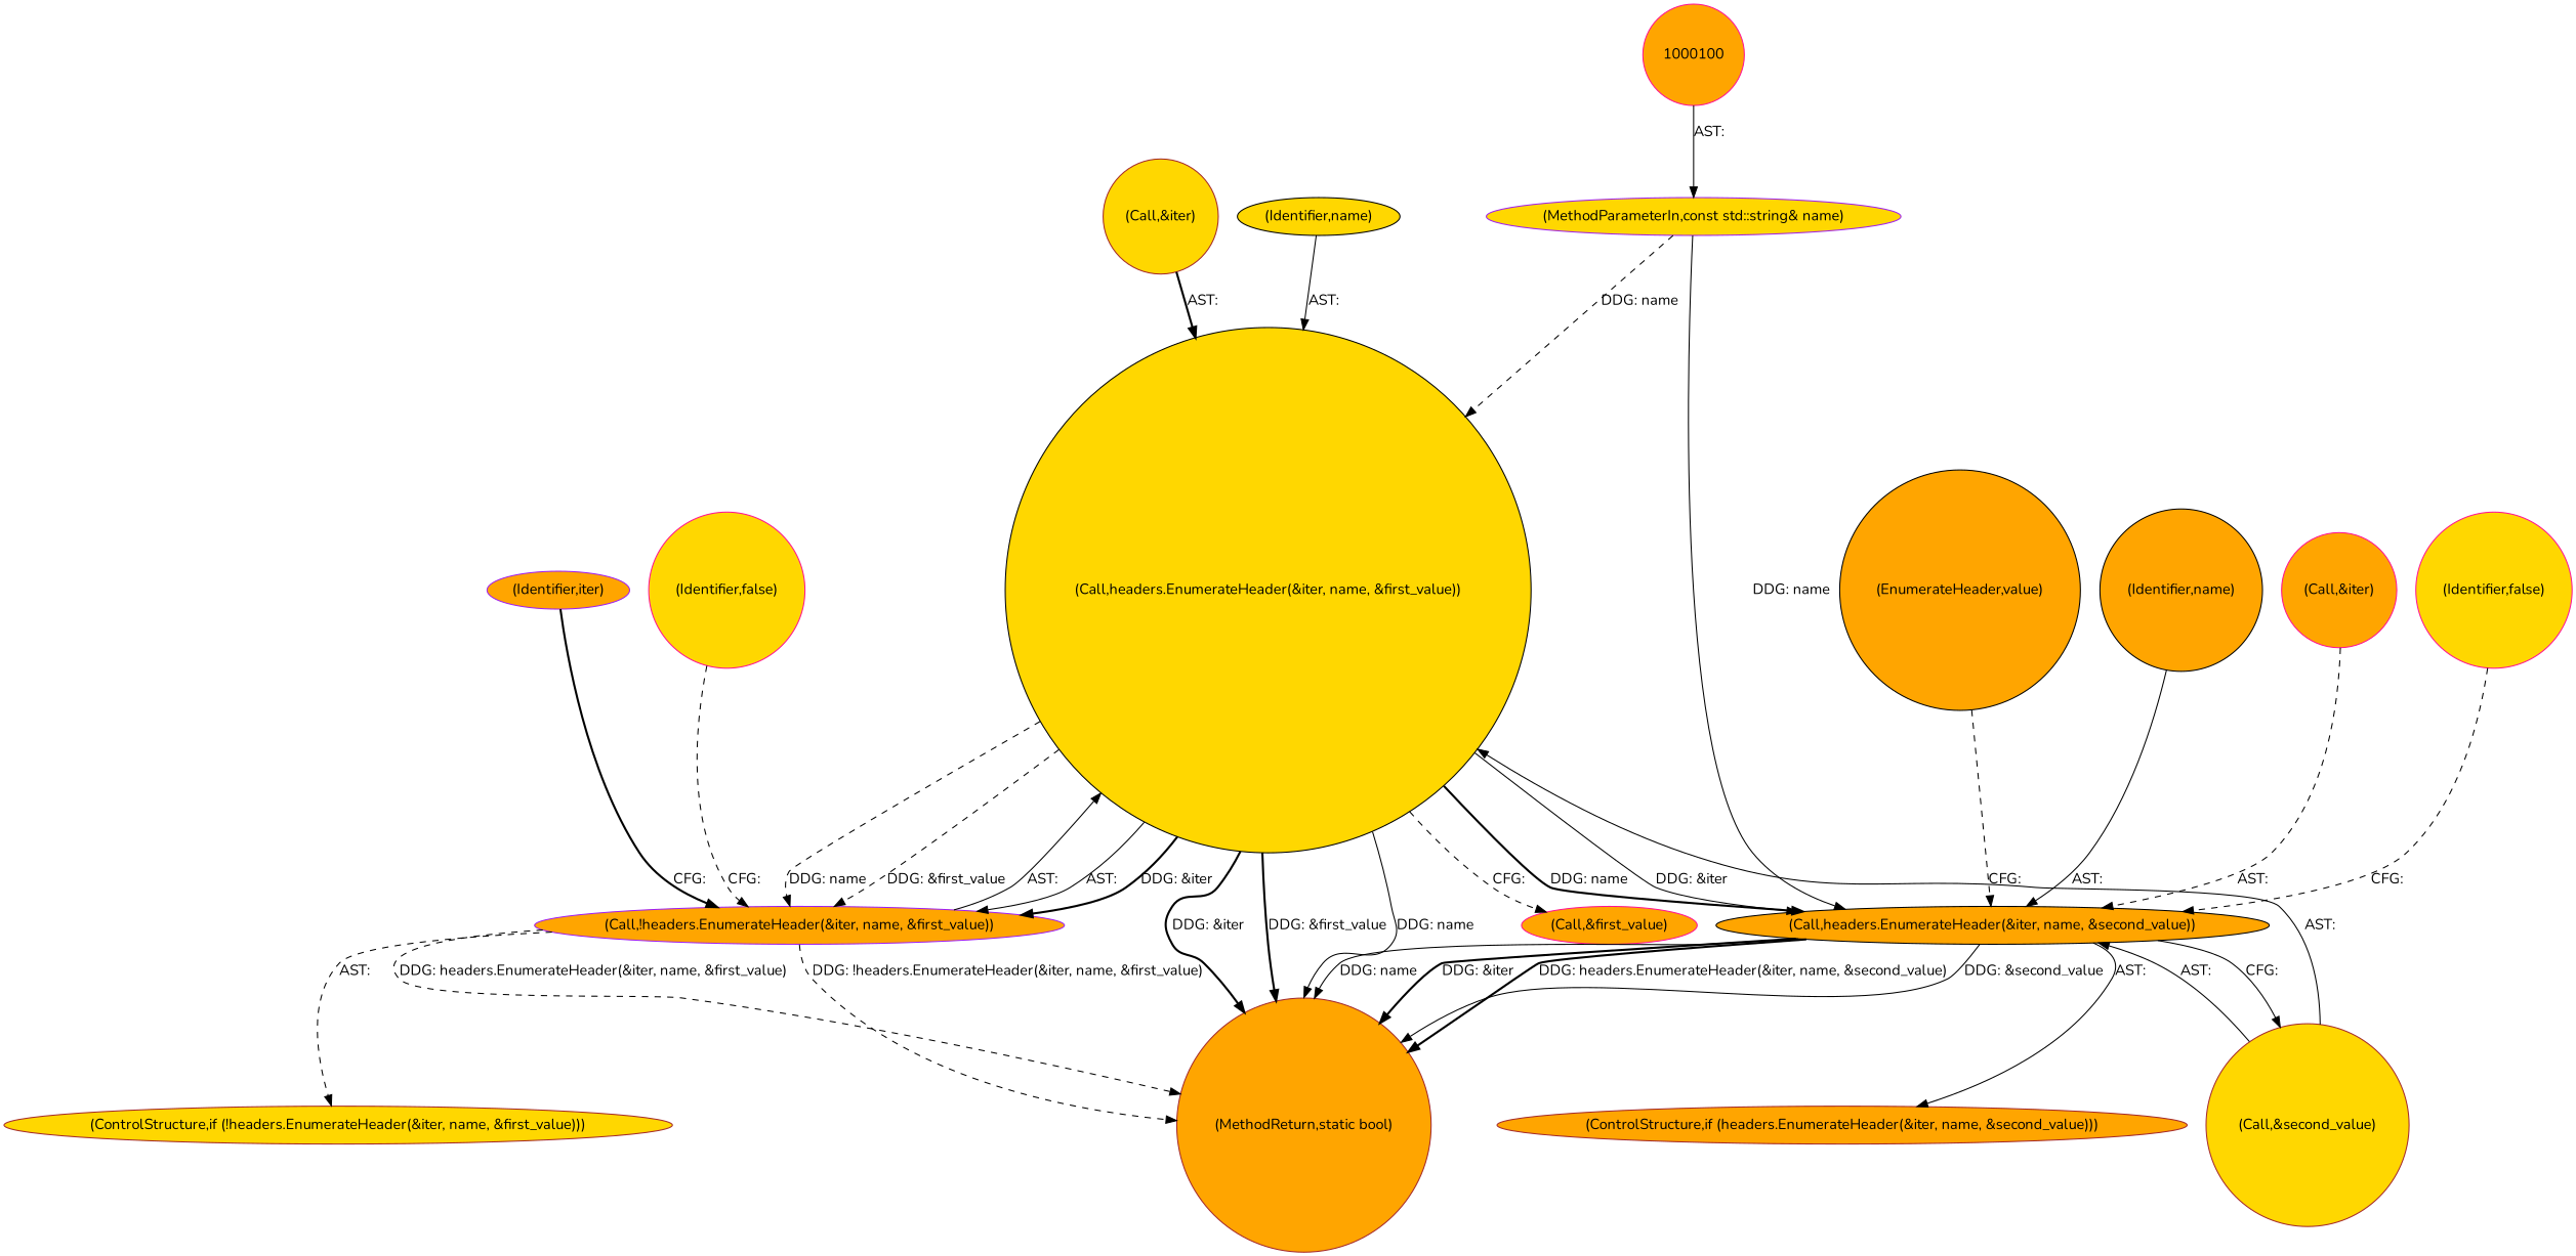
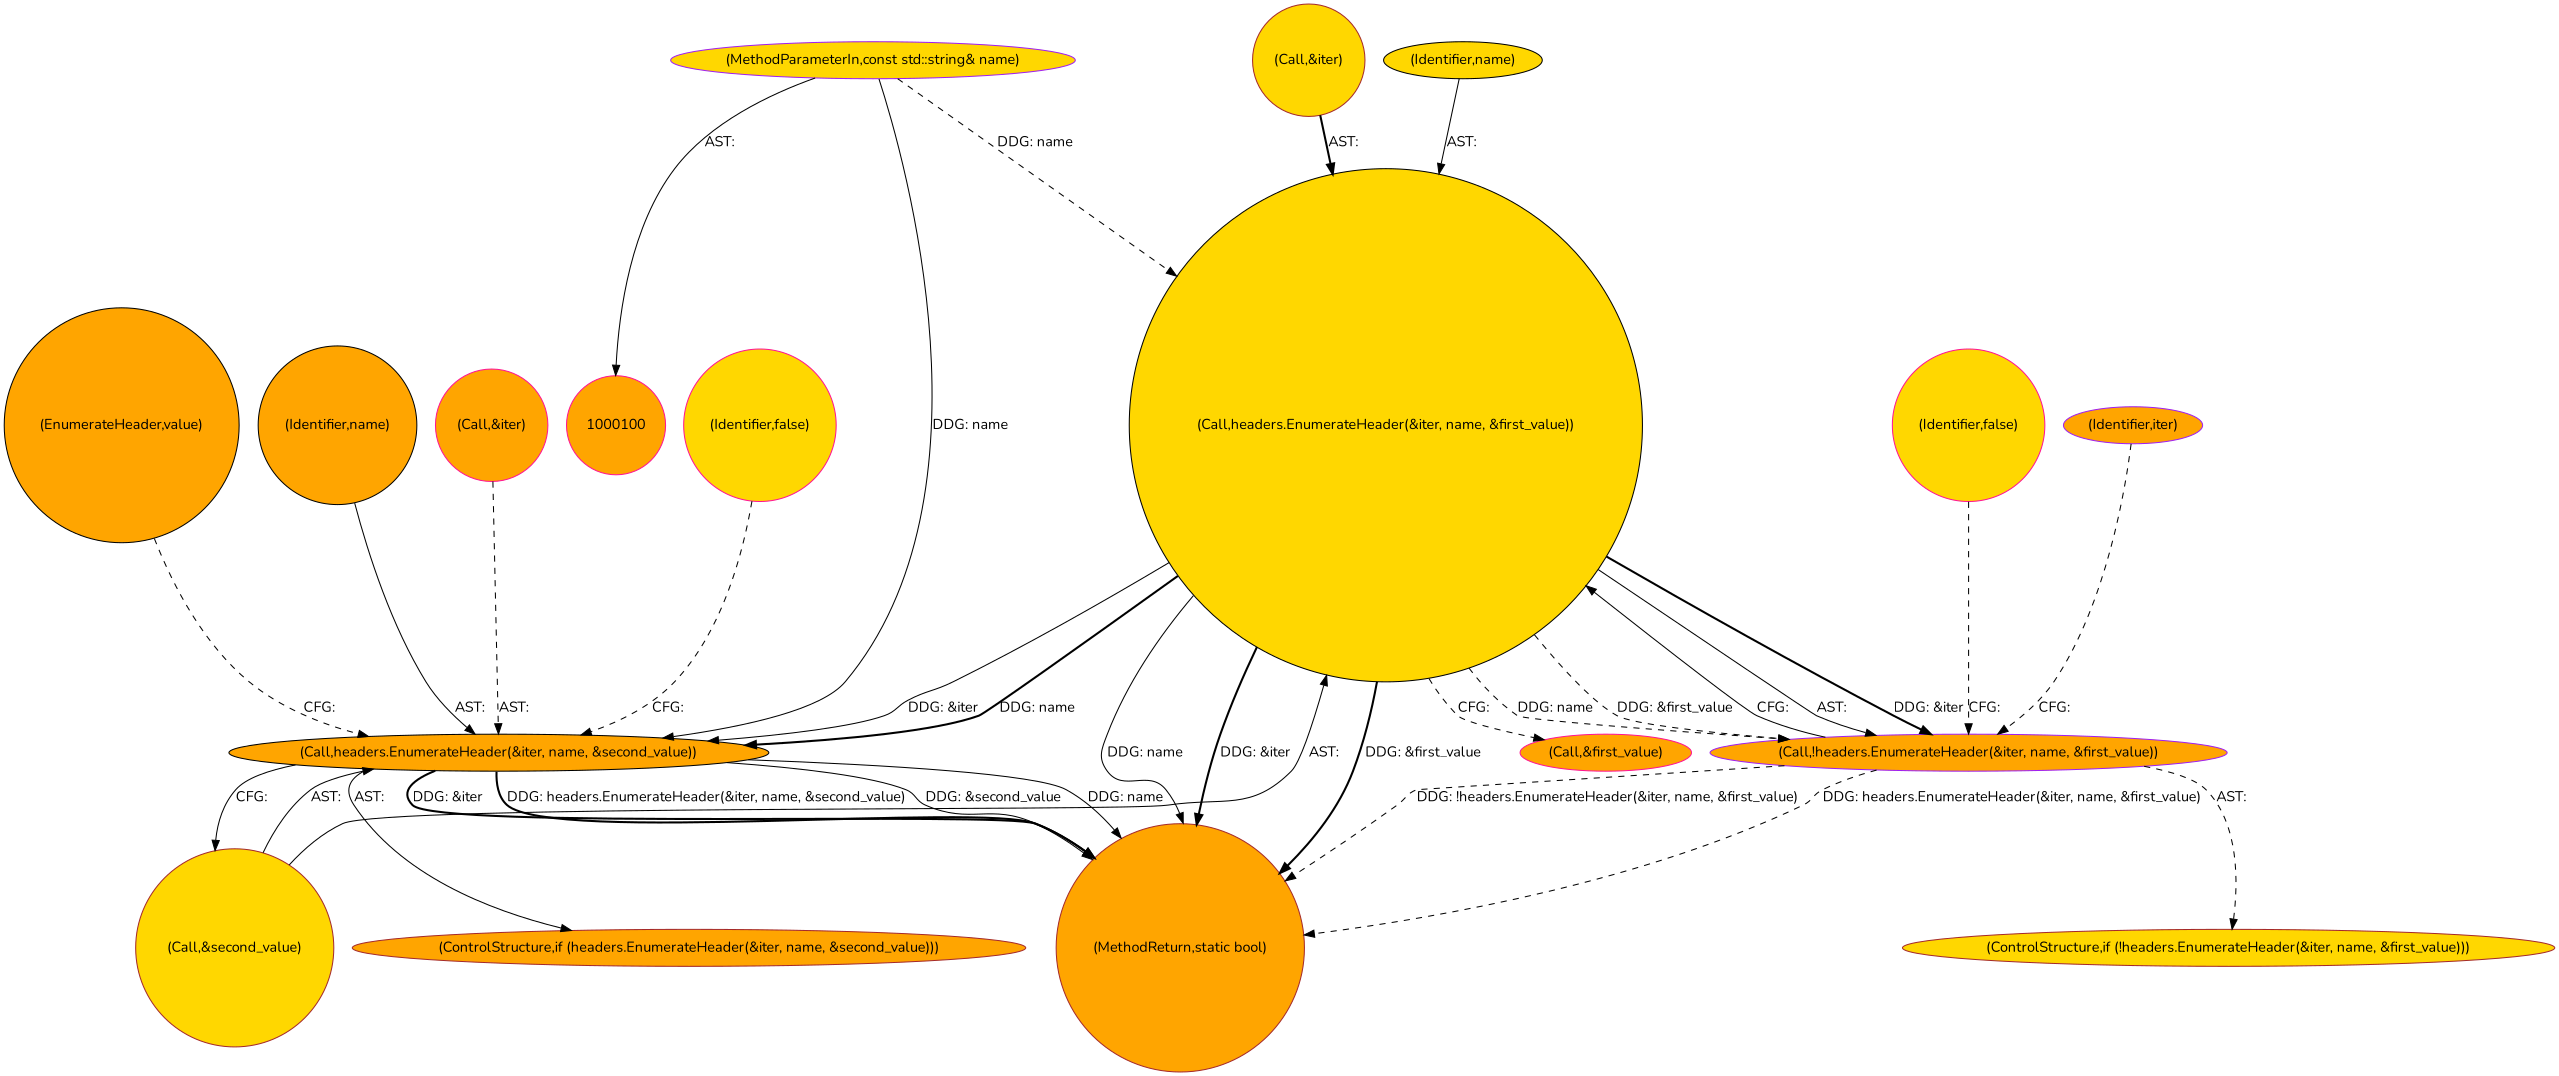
  digraph {
    fontname=Nunito
    node [color=black fillcolor=orange fontname=Nunito shape=circle style=filled]
    edge [fontname=Nunito style=solid]
    n1 [fillcolor=gold label="(Call,headers.EnumerateHeader(&iter, name, &first_value))"]
    n2 [color=purple label="(Call,!headers.EnumerateHeader(&iter, name, &first_value))" shape=ellipse]
    n3 [label="(Call,headers.EnumerateHeader(&iter, name, &second_value))" shape=ellipse]
    n4 [color=deeppink label="(Call,&first_value)" shape=ellipse]
    n5 [color=brown label="(MethodReturn,static bool)"]
    n6 [color=brown fillcolor=gold label="(ControlStructure,if (!headers.EnumerateHeader(&iter, name, &first_value)))" shape=ellipse]
    n7 [color=brown label="(ControlStructure,if (headers.EnumerateHeader(&iter, name, &second_value)))" shape=ellipse]
    n8 [color=brown fillcolor=gold label="(Call,&second_value)"]
    n9 [color=purple fillcolor=gold label="(MethodParameterIn,const std::string& name)" shape=ellipse]
    1000100 [color=deeppink]
    n11 [label="(EnumerateHeader,value)"]
    n12 [label="(Identifier,name)"]
    n13 [color=brown fillcolor=gold label="(Call,&iter)"]
    n14 [color=deeppink label="(Call,&iter)"]
    n15 [color=purple label="(Identifier,iter)" shape=ellipse]
    n16 [color=deeppink fillcolor=gold label="(Identifier,false)"]
    n17 [color=deeppink fillcolor=gold label="(Identifier,false)"]
    n18 [fillcolor=gold label="(Identifier,name)" shape=ellipse]
    n1 -> n2 [label="AST: "]
    n1 -> n2 [label="DDG: &iter" style=bold]
    n1 -> n2 [label="DDG: name" style=dashed]
    n1 -> n2 [label="DDG: &first_value" style=dashed]
    n1 -> n3 [label="DDG: &iter"]
    n1 -> n3 [label="DDG: name" style=bold]
    n1 -> n4 [label="CFG: " style=dashed]
    n1 -> n5 [label="DDG: name"]
    n1 -> n5 [label="DDG: &iter" style=bold]
    n1 -> n5 [label="DDG: &first_value" style=bold]
-   n2 -> n1 [label="AST: "]
+   n2 -> n1 [label="CFG: "]
    n2 -> n5 [label="DDG: headers.EnumerateHeader(&iter, name, &first_value)" style=dashed]
    n2 -> n5 [label="DDG: !headers.EnumerateHeader(&iter, name, &first_value)" style=dashed]
    n2 -> n6 [label="AST: " style=dashed]
    n3 -> n5 [label="DDG: name"]
    n3 -> n5 [label="DDG: &iter" style=bold]
    n3 -> n5 [label="DDG: headers.EnumerateHeader(&iter, name, &second_value)" style=bold]
    n3 -> n5 [label="DDG: &second_value"]
    n3 -> n7 [label="AST: "]
    n3 -> n8 [label="CFG: "]
    n8 -> n1 [label="AST: "]
    n8 -> n3 [label="AST: "]
    n9 -> n1 [label="DDG: name" style=dashed]
    n9 -> n3 [label="DDG: name"]
-   1000100 -> n9 [label="AST: "]
+   n9 -> 1000100 [label="AST: "]
    n11 -> n3 [label="CFG: " style=dashed]
    n12 -> n3 [label="AST: "]
    n13 -> n1 [label="AST: " style=bold]
    n14 -> n3 [label="AST: " style=dashed]
-   n15 -> n2 [label="CFG: " style=bold]
+   n15 -> n2 [label="CFG: " style=dashed]
    n16 -> n2 [label="CFG: " style=dashed]
    n17 -> n3 [label="CFG: " style=dashed]
    n18 -> n1 [label="AST: "]
  }
